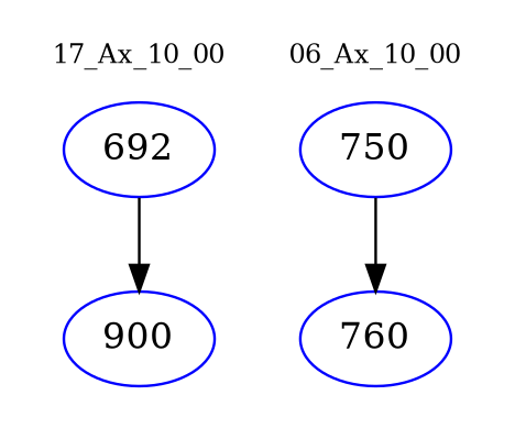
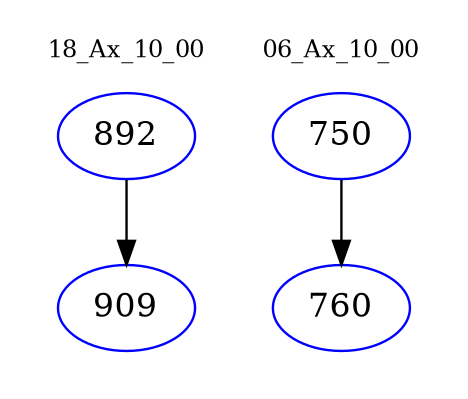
  digraph {
    node [color=blue]
    edge [color=black]
-   n1 [label=692]
-   n2 [label=900]
+   n1 [label=892]
+   n2 [label=909]
    n3 [label=750]
    n4 [label=760]
    subgraph cluster_1 {
      color=white
      fontsize=10
-     label="17_Ax_10_00"
+     label="18_Ax_10_00"
      n1
      n2
    }
    subgraph cluster_2 {
      color=white
      fontsize=10
      label="06_Ax_10_00"
      n3
      n4
    }
    n1 -> n2
    n3 -> n4
  }
